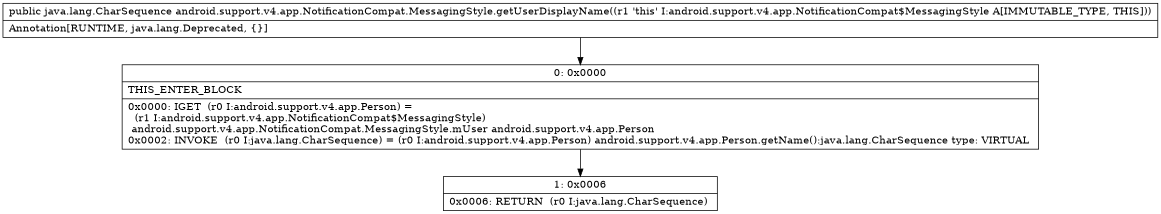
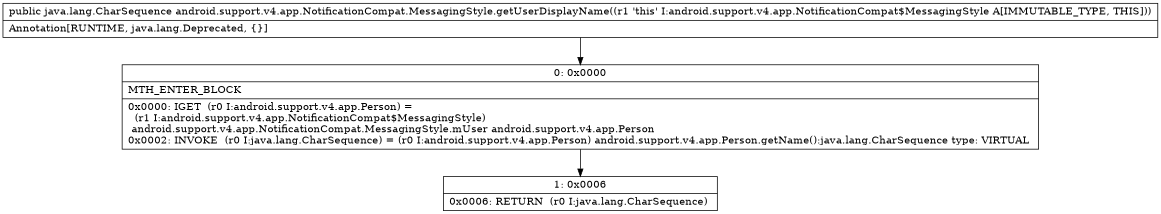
  digraph {
    node [shape=record]
-   n1 [label="{0\:\ 0x0000|THIS_ENTER_BLOCK\l|0x0000: IGET  (r0 I:android.support.v4.app.Person) = \l  (r1 I:android.support.v4.app.NotificationCompat$MessagingStyle)\l android.support.v4.app.NotificationCompat.MessagingStyle.mUser android.support.v4.app.Person \l0x0002: INVOKE  (r0 I:java.lang.CharSequence) = (r0 I:android.support.v4.app.Person) android.support.v4.app.Person.getName():java.lang.CharSequence type: VIRTUAL \l}"]
+   n1 [label="{0\:\ 0x0000|MTH_ENTER_BLOCK\l|0x0000: IGET  (r0 I:android.support.v4.app.Person) = \l  (r1 I:android.support.v4.app.NotificationCompat$MessagingStyle)\l android.support.v4.app.NotificationCompat.MessagingStyle.mUser android.support.v4.app.Person \l0x0002: INVOKE  (r0 I:java.lang.CharSequence) = (r0 I:android.support.v4.app.Person) android.support.v4.app.Person.getName():java.lang.CharSequence type: VIRTUAL \l}"]
    n2 [label="{1\:\ 0x0006|0x0006: RETURN  (r0 I:java.lang.CharSequence) \l}"]
    n3 [label="{public java.lang.CharSequence android.support.v4.app.NotificationCompat.MessagingStyle.getUserDisplayName((r1 'this' I:android.support.v4.app.NotificationCompat$MessagingStyle A[IMMUTABLE_TYPE, THIS]))  | Annotation[RUNTIME, java.lang.Deprecated, \{\}]\l}"]
    n1 -> n2
    n3 -> n1
  }
